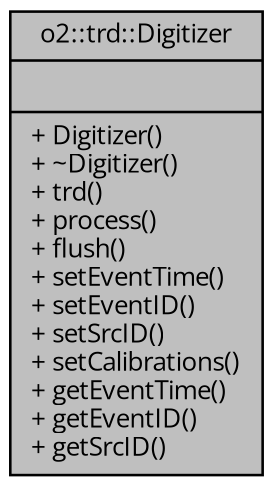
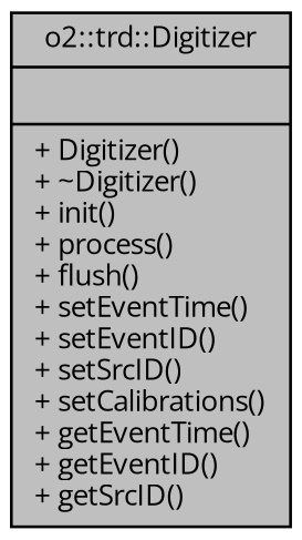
  digraph {
    fontname="Open Sans"
-   n1 [color=black fillcolor=grey75 fontcolor=black fontname="Open Sans" fontsize=10 height=0.2 label="{o2::trd::Digitizer\n||+ Digitizer()\l+ ~Digitizer()\l+ trd()\l+ process()\l+ flush()\l+ setEventTime()\l+ setEventID()\l+ setSrcID()\l+ setCalibrations()\l+ getEventTime()\l+ getEventID()\l+ getSrcID()\l}" shape=record style=filled width=0.4]
+   n1 [color=black fillcolor=grey75 fontcolor=black fontname="Open Sans" fontsize=10 height=0.2 label="{o2::trd::Digitizer\n||+ Digitizer()\l+ ~Digitizer()\l+ init()\l+ process()\l+ flush()\l+ setEventTime()\l+ setEventID()\l+ setSrcID()\l+ setCalibrations()\l+ getEventTime()\l+ getEventID()\l+ getSrcID()\l}" shape=record style=filled width=0.4]
  }
